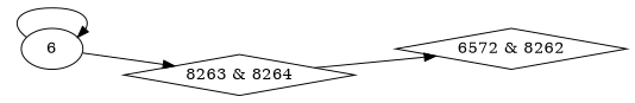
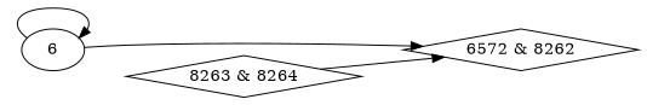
  digraph {
    fontname="DejaVu Serif"
    rankdir=LR
    node [fontname="DejaVu Serif" shape=diamond]
    edge [fontname="DejaVu Serif"]
    n1 [label="6572 & 8262"]
    n2 [label="8263 & 8264"]
    n3 [label=6 shape=""]
    n2 -> n1
-   n3 -> n2
+   n3 -> n1
    n3 -> n3
  }
